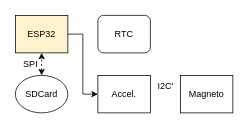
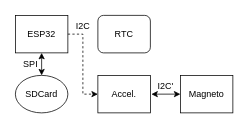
  <mxCell id="0" />
  <mxCell id="1" parent="0" />
- <mxCell id="2" value="ESP32" style="rounded=0;whiteSpace=wrap;html=1;fillColor=#fff2cc;" vertex="1" parent="1"><mxGeometry x="20" y="20" width="70" height="50" as="geometry" /></mxCell>
+ <mxCell id="2" value="ESP32" style="rounded=0;whiteSpace=wrap;html=1;" vertex="1" parent="1"><mxGeometry x="20" y="20" width="70" height="50" as="geometry" /></mxCell>
  <mxCell id="3" value="RTC" style="whiteSpace=wrap;html=1;rounded=1;" vertex="1" parent="1"><mxGeometry x="130" y="20" width="70" height="50" as="geometry" /></mxCell>
  <mxCell id="4" value="Accel." style="rounded=0;whiteSpace=wrap;html=1;" vertex="1" parent="1"><mxGeometry x="130" y="100" width="70" height="50" as="geometry" /></mxCell>
  <mxCell id="5" value="Magneto" style="rounded=0;whiteSpace=wrap;html=1;" vertex="1" parent="1"><mxGeometry x="240" y="100" width="70" height="50" as="geometry" /></mxCell>
  <mxCell id="6" value="SDCard" style="ellipse;whiteSpace=wrap;html=1;" vertex="1" parent="1"><mxGeometry x="20" y="100" width="70" height="50" as="geometry" /></mxCell>
- <mxCell id="7" value="" style="endArrow=classic;html=1;rounded=0;edgeStyle=orthogonalEdgeStyle;entryX=0;entryY=0.5;entryDx=0;entryDy=0;exitX=1;exitY=0.5;exitDx=0;exitDy=0;" edge="1" parent="1" source="2" target="4"><mxGeometry width="50" height="50" relative="1" as="geometry"><mxPoint x="110" y="50" as="sourcePoint" /><mxPoint x="110" y="120" as="targetPoint" /></mxGeometry></mxCell>
- <mxCell id="9" value="" style="endArrow=classic;startArrow=classic;html=1;rounded=0;entryX=0.5;entryY=1;entryDx=0;entryDy=0;exitX=0.5;exitY=0;exitDx=0;exitDy=0;dashed=1;" edge="1" parent="1" source="6" target="2"><mxGeometry width="50" height="50" relative="1" as="geometry"><mxPoint x="120" y="110" as="sourcePoint" /><mxPoint x="170" y="60" as="targetPoint" /></mxGeometry></mxCell>
+ <mxCell id="7" value="" style="endArrow=classic;html=1;rounded=0;edgeStyle=orthogonalEdgeStyle;entryX=0;entryY=0.5;entryDx=0;entryDy=0;exitX=1;exitY=0.5;exitDx=0;exitDy=0;dashed=1;" edge="1" parent="1" source="2" target="4"><mxGeometry width="50" height="50" relative="1" as="geometry"><mxPoint x="110" y="50" as="sourcePoint" /><mxPoint x="110" y="120" as="targetPoint" /></mxGeometry></mxCell>
+ <mxCell id="8" value="" style="endArrow=classic;startArrow=classic;html=1;rounded=0;entryX=0;entryY=0.5;entryDx=0;entryDy=0;exitX=1.019;exitY=0.501;exitDx=0;exitDy=0;exitPerimeter=0;" edge="1" parent="1" source="4" target="5"><mxGeometry width="50" height="50" relative="1" as="geometry"><mxPoint x="197.56" y="124.55" as="sourcePoint" /><mxPoint x="230.44" y="125.45" as="targetPoint" /></mxGeometry></mxCell>
+ <mxCell id="9" value="" style="endArrow=classic;startArrow=classic;html=1;rounded=0;entryX=0.5;entryY=1;entryDx=0;entryDy=0;exitX=0.5;exitY=0;exitDx=0;exitDy=0;" edge="1" parent="1" source="6" target="2"><mxGeometry width="50" height="50" relative="1" as="geometry"><mxPoint x="120" y="110" as="sourcePoint" /><mxPoint x="170" y="60" as="targetPoint" /></mxGeometry></mxCell>
+ <mxCell id="10" value="I2C" style="text;html=1;align=center;verticalAlign=middle;resizable=0;points=[];autosize=1;strokeColor=none;fillColor=none;" vertex="1" parent="1"><mxGeometry x="90" y="20" width="40" height="30" as="geometry" /></mxCell>
  <mxCell id="11" value="I2C'" style="text;html=1;align=center;verticalAlign=middle;resizable=0;points=[];autosize=1;strokeColor=none;fillColor=none;" vertex="1" parent="1"><mxGeometry x="200" y="100" width="40" height="30" as="geometry" /></mxCell>
  <mxCell id="12" value="SPI" style="text;html=1;align=center;verticalAlign=middle;resizable=0;points=[];autosize=1;strokeColor=none;fillColor=none;" vertex="1" parent="1"><mxGeometry x="20" y="70" width="40" height="30" as="geometry" /></mxCell>
